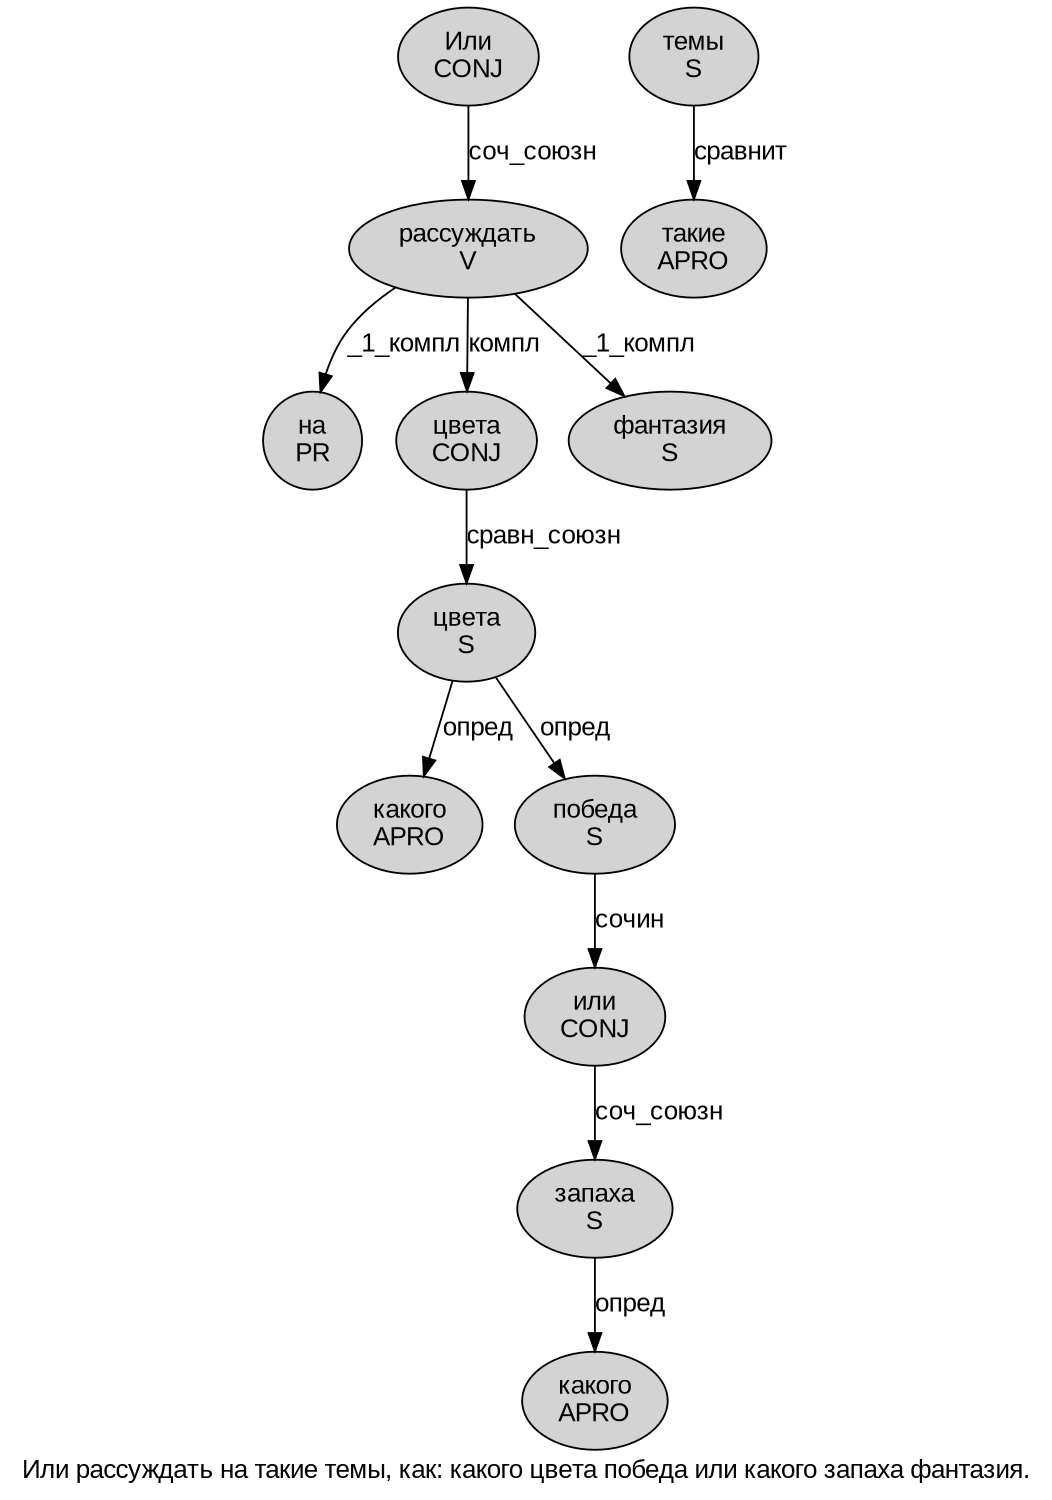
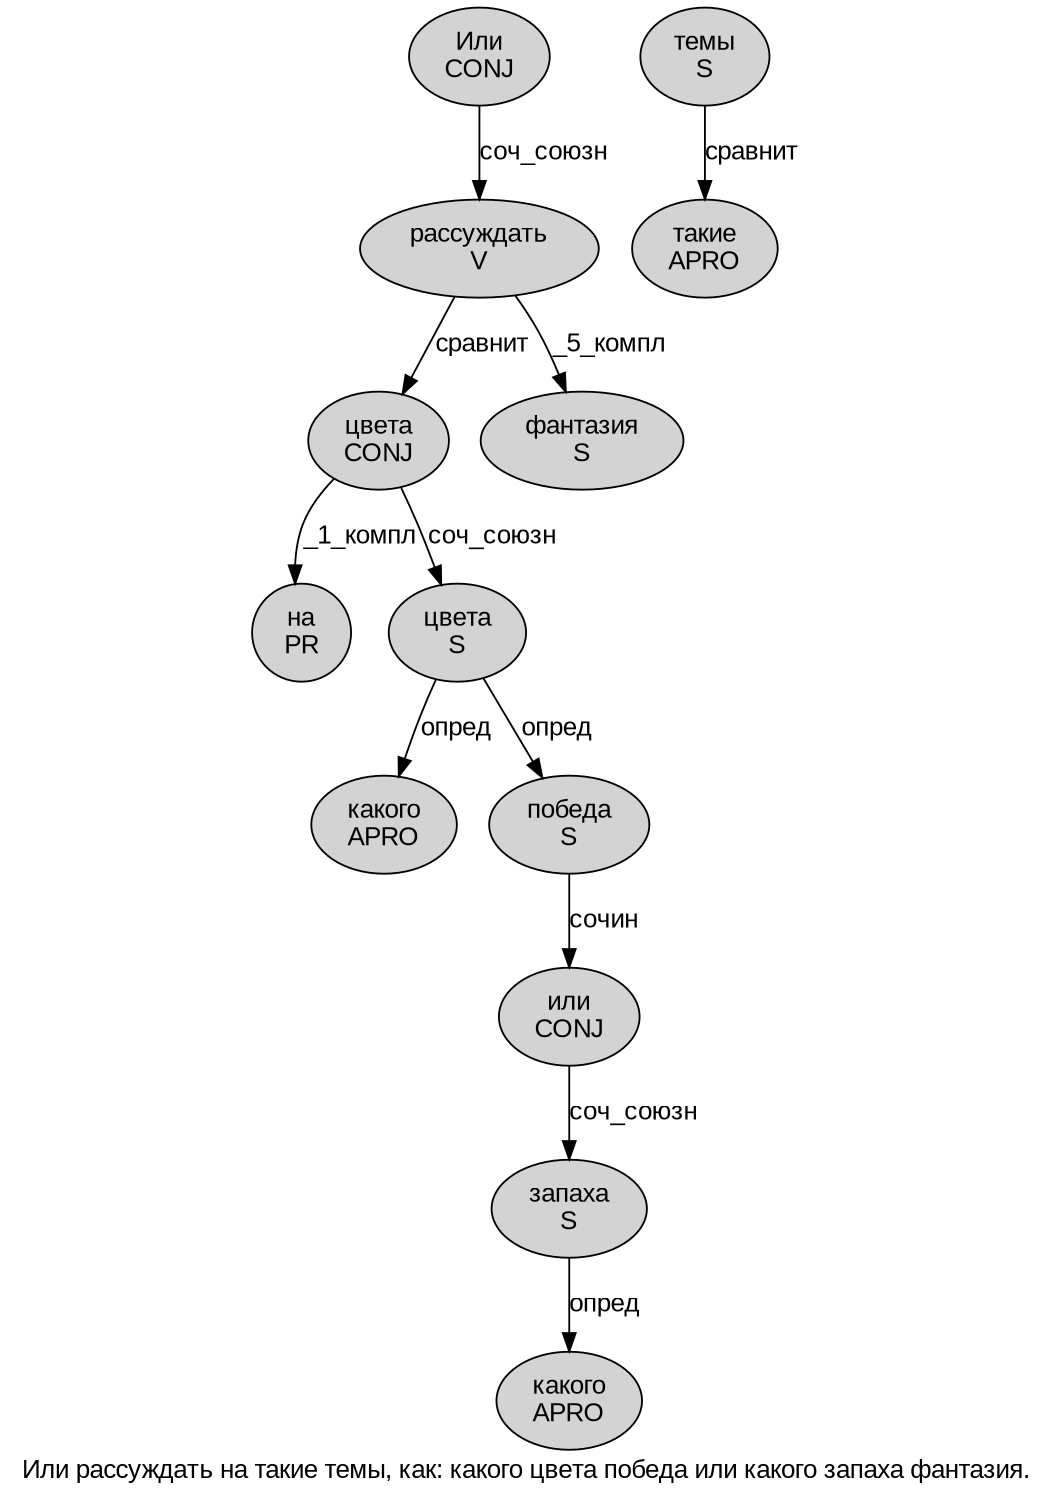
  digraph {
    fontname="Liberation Sans"
    label="Или рассуждать на такие темы, как: какого цвета победа или какого запаха фантазия."
    node [fillcolor=lightgray fontname="Liberation Sans" penwidth=1 shape=ellipse style=filled]
    edge [fontname="Liberation Sans"]
    n1 [label="Или\nCONJ"]
    n2 [label="рассуждать\nV"]
    n3 [label="на\nPR"]
    n4 [label="цвета\nCONJ"]
    n5 [label="фантазия\nS"]
    n6 [label="цвета\nS"]
    n7 [label="темы\nS"]
    n8 [label="такие\nAPRO"]
    n9 [label="какого\nAPRO"]
    n10 [label="победа\nS"]
    n11 [label="или\nCONJ"]
    n12 [label="запаха\nS"]
    n13 [label="какого\nAPRO"]
    n1 -> n2 [label="соч_союзн"]
-   n2 -> n3 [label="_1_компл"]
-   n2 -> n4 [label="компл"]
-   n2 -> n5 [label="_1_компл"]
-   n4 -> n6 [label="сравн_союзн"]
+   n4 -> n3 [label="_1_компл"]
+   n2 -> n4 [label="сравнит"]
+   n2 -> n5 [label="_5_компл"]
+   n4 -> n6 [label="соч_союзн"]
    n6 -> n9 [label="опред"]
    n6 -> n10 [label="опред"]
    n7 -> n8 [label="сравнит"]
    n10 -> n11 [label="сочин"]
    n11 -> n12 [label="соч_союзн"]
    n12 -> n13 [label="опред"]
  }
